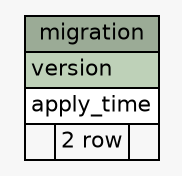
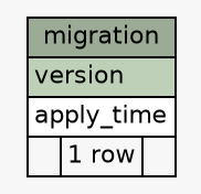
  digraph {
    bgcolor="#f7f7f7"
    fontname=Helvetica
    fontsize=11
    nodesep=0.18
    rankdir=RL
    ranksep=0.46
-   n1 [fontname=Helvetica fontsize=11 label=<     <TABLE BORDER="0" CELLBORDER="1" CELLSPACING="0" BGCOLOR="#ffffff">       <TR><TD COLSPAN="3" BGCOLOR="#9bab96" ALIGN="CENTER">migration</TD></TR>       <TR><TD PORT="version" COLSPAN="3" BGCOLOR="#bed1b8" ALIGN="LEFT">version</TD></TR>       <TR><TD PORT="apply_time" COLSPAN="3" ALIGN="LEFT">apply_time</TD></TR>       <TR><TD ALIGN="LEFT" BGCOLOR="#f7f7f7">  </TD><TD ALIGN="RIGHT" BGCOLOR="#f7f7f7">2 row</TD><TD ALIGN="RIGHT" BGCOLOR="#f7f7f7">  </TD></TR>     </TABLE>> shape=plaintext]
+   n1 [fontname=Helvetica fontsize=11 label=<     <TABLE BORDER="0" CELLBORDER="1" CELLSPACING="0" BGCOLOR="#ffffff">       <TR><TD COLSPAN="3" BGCOLOR="#9bab96" ALIGN="CENTER">migration</TD></TR>       <TR><TD PORT="version" COLSPAN="3" BGCOLOR="#bed1b8" ALIGN="LEFT">version</TD></TR>       <TR><TD PORT="apply_time" COLSPAN="3" ALIGN="LEFT">apply_time</TD></TR>       <TR><TD ALIGN="LEFT" BGCOLOR="#f7f7f7">  </TD><TD ALIGN="RIGHT" BGCOLOR="#f7f7f7">1 row</TD><TD ALIGN="RIGHT" BGCOLOR="#f7f7f7">  </TD></TR>     </TABLE>> shape=plaintext]
  }
